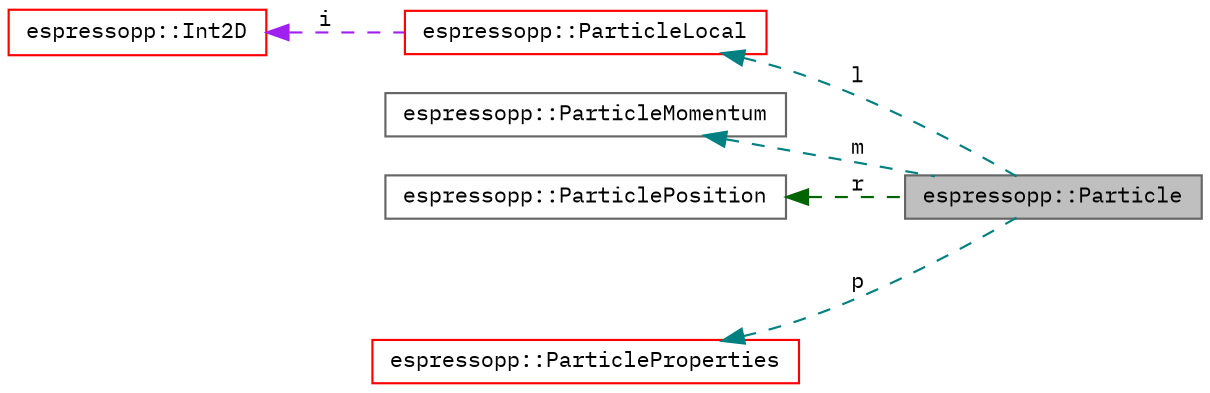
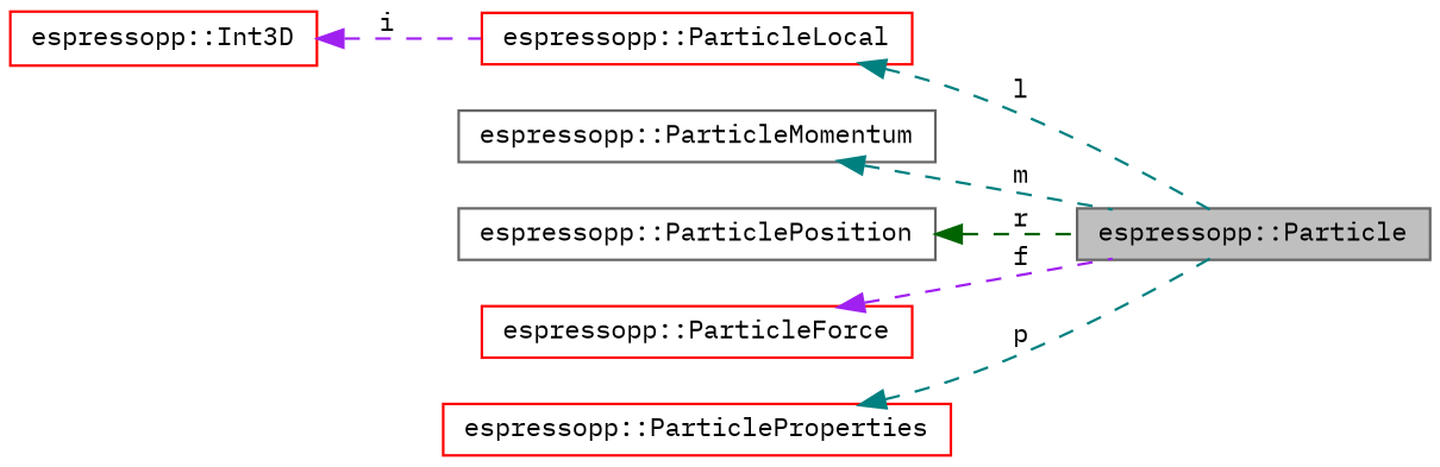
  digraph {
    fontname="IBM Plex Mono"
    rankdir=LR
    node [color=red fillcolor=white fontname="IBM Plex Mono" fontsize=10 shape=record style=filled]
    edge [color=teal dir=back fontname="IBM Plex Mono" fontsize=10 labelfontname=Helvetica labelfontsize=10 style=dashed]
    n1 [color=gray40 fillcolor=grey75 fontcolor=black height=0.2 label="espressopp::Particle" width=0.4]
    n2 [height=0.2 label="espressopp::ParticleLocal" width=0.4]
-   n3 [height=0.2 label="espressopp::Int2D" width=0.4]
+   n3 [height=0.2 label="espressopp::Int3D" width=0.4]
    n4 [color=gray40 height=0.2 label="espressopp::ParticleMomentum" width=0.4]
    n5 [color=gray40 height=0.2 label="espressopp::ParticlePosition" width=0.4]
+   n6 [height=0.2 label="espressopp::ParticleForce" width=0.4]
    n7 [height=0.2 label="espressopp::ParticleProperties" width=0.4]
    n2 -> n1 [label=" l"]
    n3 -> n2 [color=purple label=" i"]
    n4 -> n1 [label=" m"]
    n5 -> n1 [color=darkgreen label=" r"]
+   n6 -> n1 [color=purple label=" f"]
    n7 -> n1 [label=" p"]
  }
